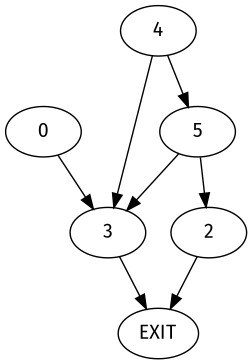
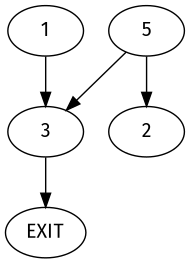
  digraph {
    fontname="Fira Sans"
    node [fontname="Fira Sans"]
    edge [fontname="Fira Sans"]
-   1 [label=0]
+   1
    3
-   4
    5
    n5 [label=EXIT]
    2
    1 -> 3
    3 -> n5
-   4 -> 3
-   4 -> 5
    5 -> 3
    5 -> 2
-   2 -> n5
  }
